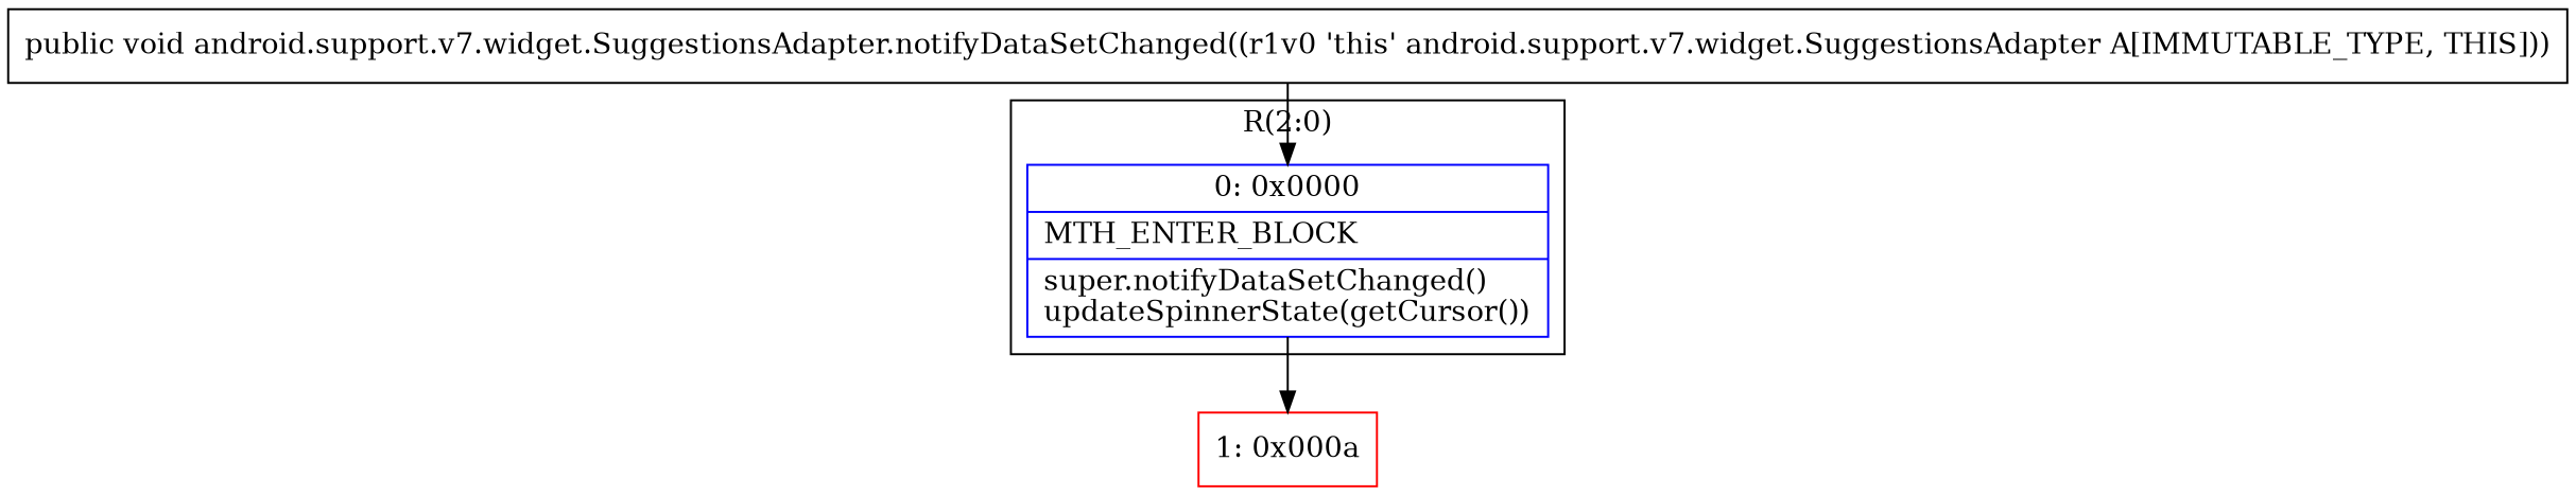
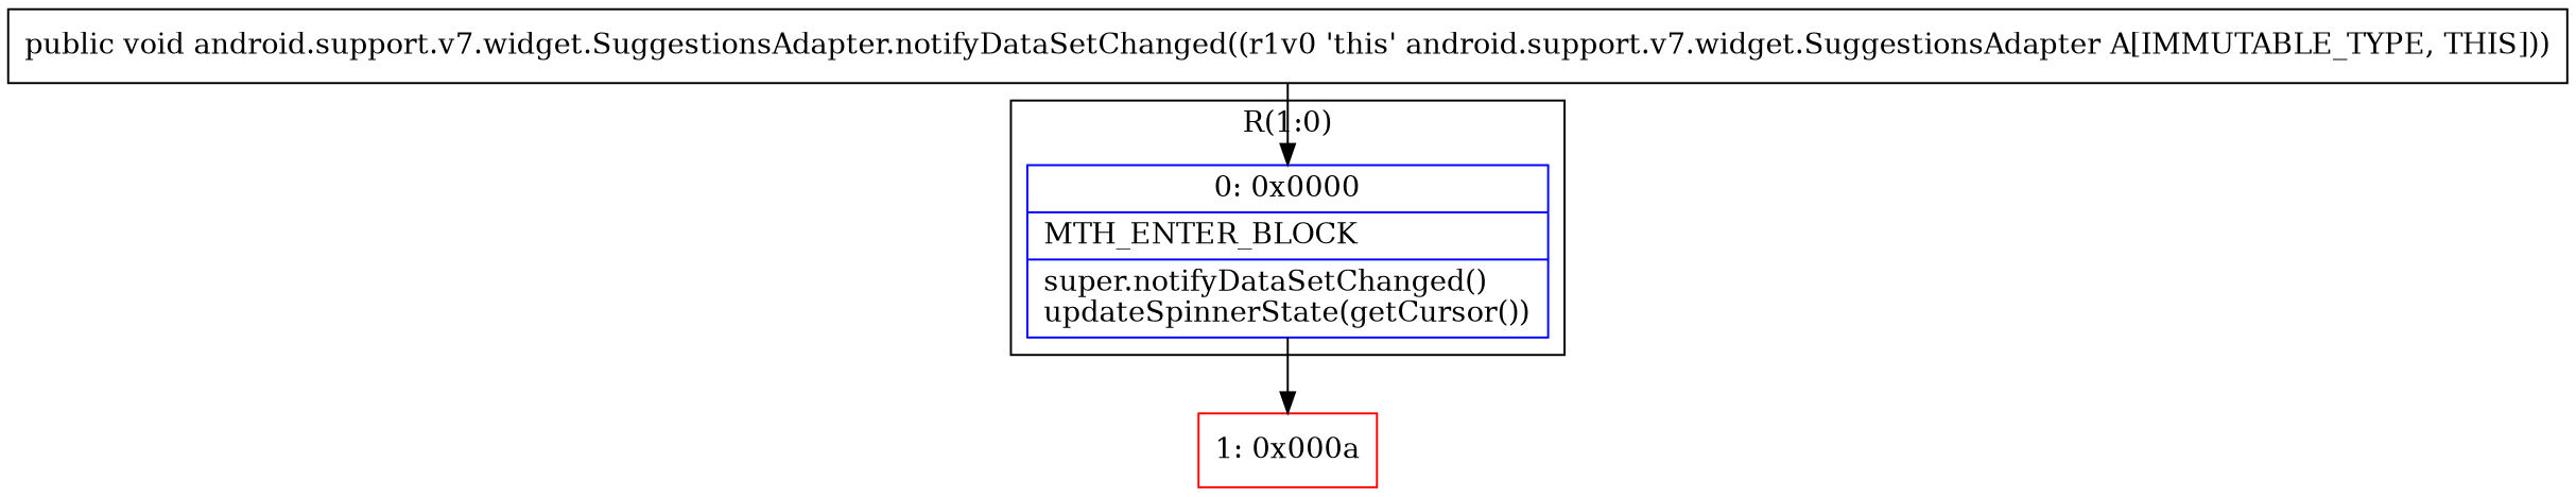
  digraph {
    node [shape=record]
    n1 [color=blue label="{0\:\ 0x0000|MTH_ENTER_BLOCK\l|super.notifyDataSetChanged()\lupdateSpinnerState(getCursor())\l}"]
    n2 [color=red label="{1\:\ 0x000a}"]
    n3 [label="{public void android.support.v7.widget.SuggestionsAdapter.notifyDataSetChanged((r1v0 'this' android.support.v7.widget.SuggestionsAdapter A[IMMUTABLE_TYPE, THIS])) }"]
    subgraph cluster_1 {
-     label="R(2:0)"
+     label="R(1:0)"
      n1
    }
    n1 -> n2
    n3 -> n1
  }
